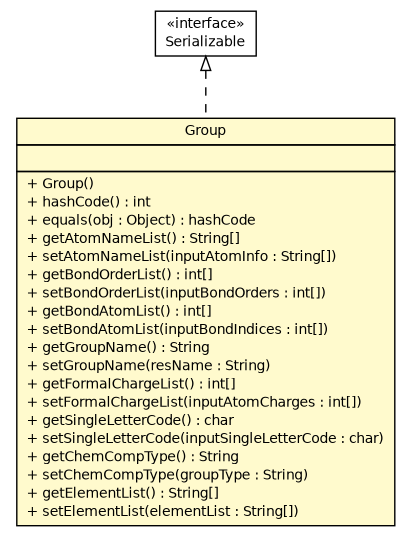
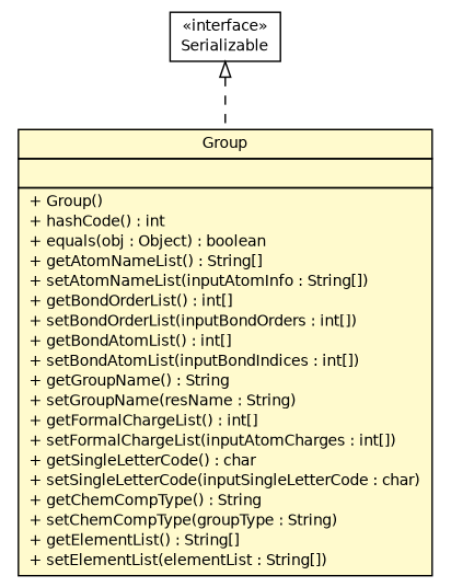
  digraph {
    nodesep=0.25
    ranksep=0.5
    node [fontcolor=black fontname=Helvetica fontsize=10.0 shape=plaintext]
-   n1 [label=<<table title="org.rcsb.mmtf.dataholders.Group" border="0" cellborder="1" cellspacing="0" cellpadding="2" port="p" bgcolor="lemonChiffon" href="./Group.html"> 		<tr><td><table border="0" cellspacing="0" cellpadding="1"> <tr><td align="center" balign="center"> Group </td></tr> 		</table></td></tr> 		<tr><td><table border="0" cellspacing="0" cellpadding="1"> <tr><td align="left" balign="left">  </td></tr> 		</table></td></tr> 		<tr><td><table border="0" cellspacing="0" cellpadding="1"> <tr><td align="left" balign="left"> + Group() </td></tr> <tr><td align="left" balign="left"> + hashCode() : int </td></tr> <tr><td align="left" balign="left"> + equals(obj : Object) : hashCode </td></tr> <tr><td align="left" balign="left"> + getAtomNameList() : String[] </td></tr> <tr><td align="left" balign="left"> + setAtomNameList(inputAtomInfo : String[]) </td></tr> <tr><td align="left" balign="left"> + getBondOrderList() : int[] </td></tr> <tr><td align="left" balign="left"> + setBondOrderList(inputBondOrders : int[]) </td></tr> <tr><td align="left" balign="left"> + getBondAtomList() : int[] </td></tr> <tr><td align="left" balign="left"> + setBondAtomList(inputBondIndices : int[]) </td></tr> <tr><td align="left" balign="left"> + getGroupName() : String </td></tr> <tr><td align="left" balign="left"> + setGroupName(resName : String) </td></tr> <tr><td align="left" balign="left"> + getFormalChargeList() : int[] </td></tr> <tr><td align="left" balign="left"> + setFormalChargeList(inputAtomCharges : int[]) </td></tr> <tr><td align="left" balign="left"> + getSingleLetterCode() : char </td></tr> <tr><td align="left" balign="left"> + setSingleLetterCode(inputSingleLetterCode : char) </td></tr> <tr><td align="left" balign="left"> + getChemCompType() : String </td></tr> <tr><td align="left" balign="left"> + setChemCompType(groupType : String) </td></tr> <tr><td align="left" balign="left"> + getElementList() : String[] </td></tr> <tr><td align="left" balign="left"> + setElementList(elementList : String[]) </td></tr> 		</table></td></tr> 		</table>>]
+   n1 [label=<<table title="org.rcsb.mmtf.dataholders.Group" border="0" cellborder="1" cellspacing="0" cellpadding="2" port="p" bgcolor="lemonChiffon" href="./Group.html"> 		<tr><td><table border="0" cellspacing="0" cellpadding="1"> <tr><td align="center" balign="center"> Group </td></tr> 		</table></td></tr> 		<tr><td><table border="0" cellspacing="0" cellpadding="1"> <tr><td align="left" balign="left">  </td></tr> 		</table></td></tr> 		<tr><td><table border="0" cellspacing="0" cellpadding="1"> <tr><td align="left" balign="left"> + Group() </td></tr> <tr><td align="left" balign="left"> + hashCode() : int </td></tr> <tr><td align="left" balign="left"> + equals(obj : Object) : boolean </td></tr> <tr><td align="left" balign="left"> + getAtomNameList() : String[] </td></tr> <tr><td align="left" balign="left"> + setAtomNameList(inputAtomInfo : String[]) </td></tr> <tr><td align="left" balign="left"> + getBondOrderList() : int[] </td></tr> <tr><td align="left" balign="left"> + setBondOrderList(inputBondOrders : int[]) </td></tr> <tr><td align="left" balign="left"> + getBondAtomList() : int[] </td></tr> <tr><td align="left" balign="left"> + setBondAtomList(inputBondIndices : int[]) </td></tr> <tr><td align="left" balign="left"> + getGroupName() : String </td></tr> <tr><td align="left" balign="left"> + setGroupName(resName : String) </td></tr> <tr><td align="left" balign="left"> + getFormalChargeList() : int[] </td></tr> <tr><td align="left" balign="left"> + setFormalChargeList(inputAtomCharges : int[]) </td></tr> <tr><td align="left" balign="left"> + getSingleLetterCode() : char </td></tr> <tr><td align="left" balign="left"> + setSingleLetterCode(inputSingleLetterCode : char) </td></tr> <tr><td align="left" balign="left"> + getChemCompType() : String </td></tr> <tr><td align="left" balign="left"> + setChemCompType(groupType : String) </td></tr> <tr><td align="left" balign="left"> + getElementList() : String[] </td></tr> <tr><td align="left" balign="left"> + setElementList(elementList : String[]) </td></tr> 		</table></td></tr> 		</table>>]
    n2 [label=<<table title="java.io.Serializable" border="0" cellborder="1" cellspacing="0" cellpadding="2" port="p" href="http://java.sun.com/j2se/1.4.2/docs/api/java/io/Serializable.html"> 		<tr><td><table border="0" cellspacing="0" cellpadding="1"> <tr><td align="center" balign="center"> &#171;interface&#187; </td></tr> <tr><td align="center" balign="center"> Serializable </td></tr> 		</table></td></tr> 		</table>>]
    n2 -> n1 [arrowtail=empty dir=back fontname=Helvetica fontsize=10 headport=p labelfontname=Helvetica labelfontsize=10 style=dashed tailport=p]
  }
